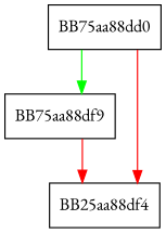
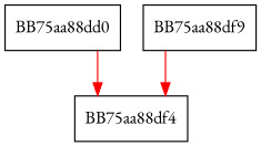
  digraph {
    fontname="EB Garamond"
    splines=ortho
    node [fontname="EB Garamond" shape=box]
    edge [color=red fontname="EB Garamond"]
    BB75aa88dd0
    BB75aa88df9
-   BB75aa88df4 [label=BB25aa88df4]
-   BB75aa88dd0 -> BB75aa88df9 [color=green]
+   BB75aa88df4
    BB75aa88dd0 -> BB75aa88df4
    BB75aa88df9 -> BB75aa88df4
  }
